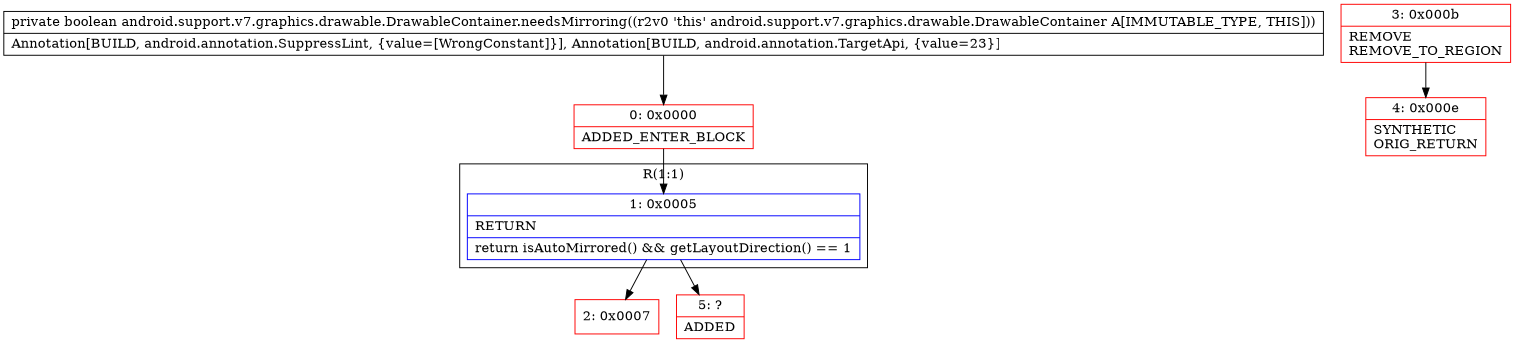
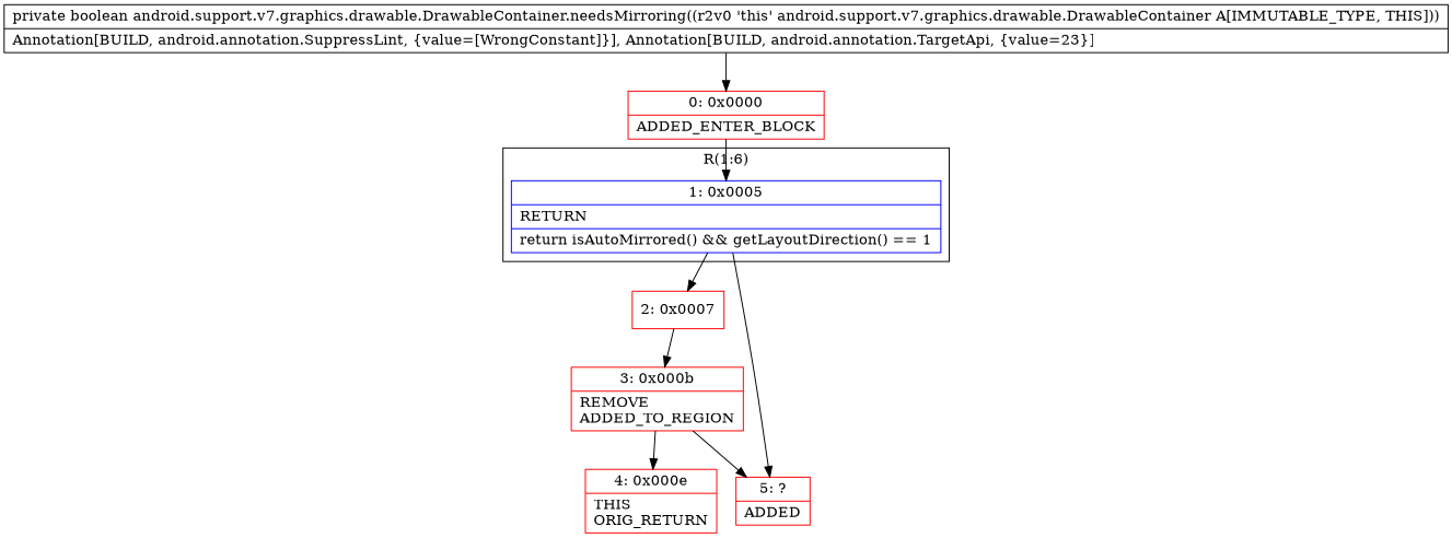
  digraph {
    node [color=red shape=record]
    n1 [color=blue label="{1\:\ 0x0005|RETURN\l|return isAutoMirrored() && getLayoutDirection() == 1\l}"]
    n2 [label="{2\:\ 0x0007}"]
    n3 [label="{5\:\ ?|ADDED\l}"]
-   n4 [label="{3\:\ 0x000b|REMOVE\lREMOVE_TO_REGION\l}"]
-   n5 [label="{4\:\ 0x000e|SYNTHETIC\lORIG_RETURN\l}"]
+   n4 [label="{3\:\ 0x000b|REMOVE\lADDED_TO_REGION\l}"]
+   n5 [label="{4\:\ 0x000e|THIS\lORIG_RETURN\l}"]
    n6 [label="{0\:\ 0x0000|ADDED_ENTER_BLOCK\l}"]
    n7 [label="{private boolean android.support.v7.graphics.drawable.DrawableContainer.needsMirroring((r2v0 'this' android.support.v7.graphics.drawable.DrawableContainer A[IMMUTABLE_TYPE, THIS]))  | Annotation[BUILD, android.annotation.SuppressLint, \{value=[WrongConstant]\}], Annotation[BUILD, android.annotation.TargetApi, \{value=23\}]\l}" color=""]
    subgraph cluster_1 {
-     label="R(1:1)"
+     label="R(1:6)"
      n1
    }
    n1 -> n2
    n1 -> n3
+   n2 -> n4
+   n4 -> n3
    n4 -> n5
    n6 -> n1
    n7 -> n6
  }
